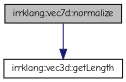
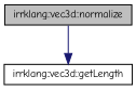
  digraph {
    rankdir=TB
    fontname="Comic Neue"
    node [color=black fontname="Comic Neue" fontsize=10 shape=record]
-   n1 [fillcolor=grey75 fontcolor=black height=0.2 label="irrklang::vec7d::normalize" style=filled width=0.4]
+   n1 [fillcolor=grey75 fontcolor=black height=0.2 label="irrklang::vec3d::normalize" style=filled width=0.4]
    n2 [height=0.2 label="irrklang::vec3d::getLength" width=0.4]
    n1 -> n2 [color=midnightblue fontname="Comic Neue" fontsize=10 labelfontname=Helvetica labelfontsize=10 style=solid]
  }
